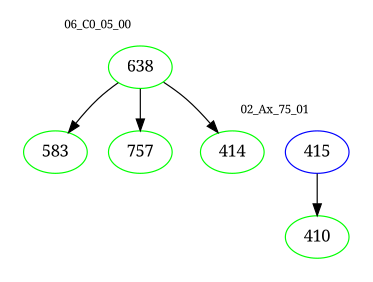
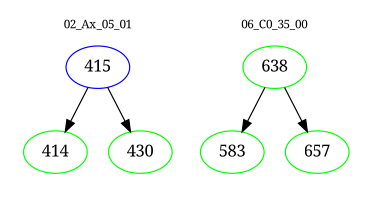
  digraph {
    fontname="Noto Serif"
    node [color=green fontname="Noto Serif"]
    edge [color=black fontname="Noto Serif"]
    n1 [color=blue label=415]
    n2 [label=414]
-   n3 [label=410]
+   n3 [label=430]
    n4 [label=638]
    n5 [label=583]
-   n6 [label=757]
+   n6 [label=657]
    subgraph cluster_1 {
      color=white
      fontsize=10
-     label="02_Ax_75_01"
+     label="02_Ax_05_01"
      n1
      n2
      n3
    }
    subgraph cluster_2 {
      color=white
      fontsize=10
-     label="06_C0_05_00"
+     label="06_C0_35_00"
      n4
      n5
      n6
    }
-   n4 -> n2
+   n1 -> n2
    n1 -> n3
    n4 -> n5
    n4 -> n6
  }
